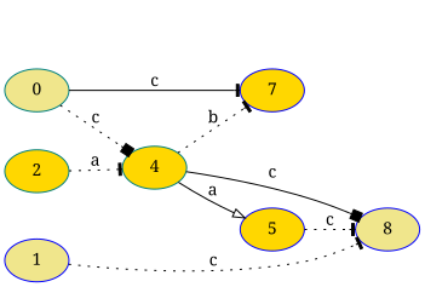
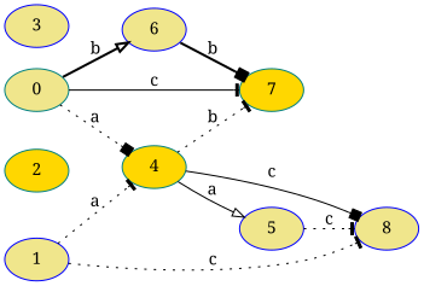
  strict digraph {
    fontname="Noto Serif"
    rankdir=LR
    node [color=blue fillcolor=khaki fontname="Noto Serif" style=filled]
    edge [arrowhead=tee fontname="Noto Serif" style=dotted]
    0 [color=teal]
    4 [color=teal fillcolor=gold]
-   7 [fillcolor=gold]
+   6
+   7 [color=teal fillcolor=gold]
    8
-   5 [fillcolor=gold]
+   5
+   3
    1
    2 [color=teal fillcolor=gold]
-   0 -> 4 [arrowhead=box label=c]
+   0 -> 4 [arrowhead=box label=a]
+   0 -> 6 [arrowhead=onormal label=b style=bold]
    0 -> 7 [label=c style=solid]
    4 -> 7 [label=b]
    4 -> 8 [arrowhead=box label=c style=solid]
    4 -> 5 [arrowhead=onormal label=a style=solid]
+   6 -> 7 [arrowhead=box label=b style=bold]
    5 -> 8 [label=c]
-   2 -> 4 [label=a]
+   1 -> 4 [label=a]
    1 -> 8 [label=c]
  }
